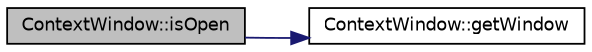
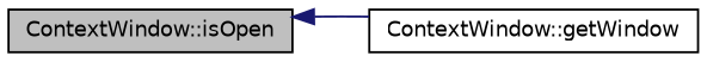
  digraph {
    rankdir=LR
    node [color=black fontname=Helvetica fontsize=10 shape=record style=filled]
    n1 [fillcolor=grey75 fontcolor=black height=0.2 label="ContextWindow::isOpen" width=0.4]
    n2 [fillcolor=white height=0.2 label="ContextWindow::getWindow" width=0.4]
-   n1 -> n2 [color=midnightblue fontname=Helvetica fontsize=10 labelfontname=Helvetica labelfontsize=10 style=solid]
+   n2 -> n1 [color=midnightblue fontname=Helvetica fontsize=10 labelfontname=Helvetica labelfontsize=10 style=solid]
  }
